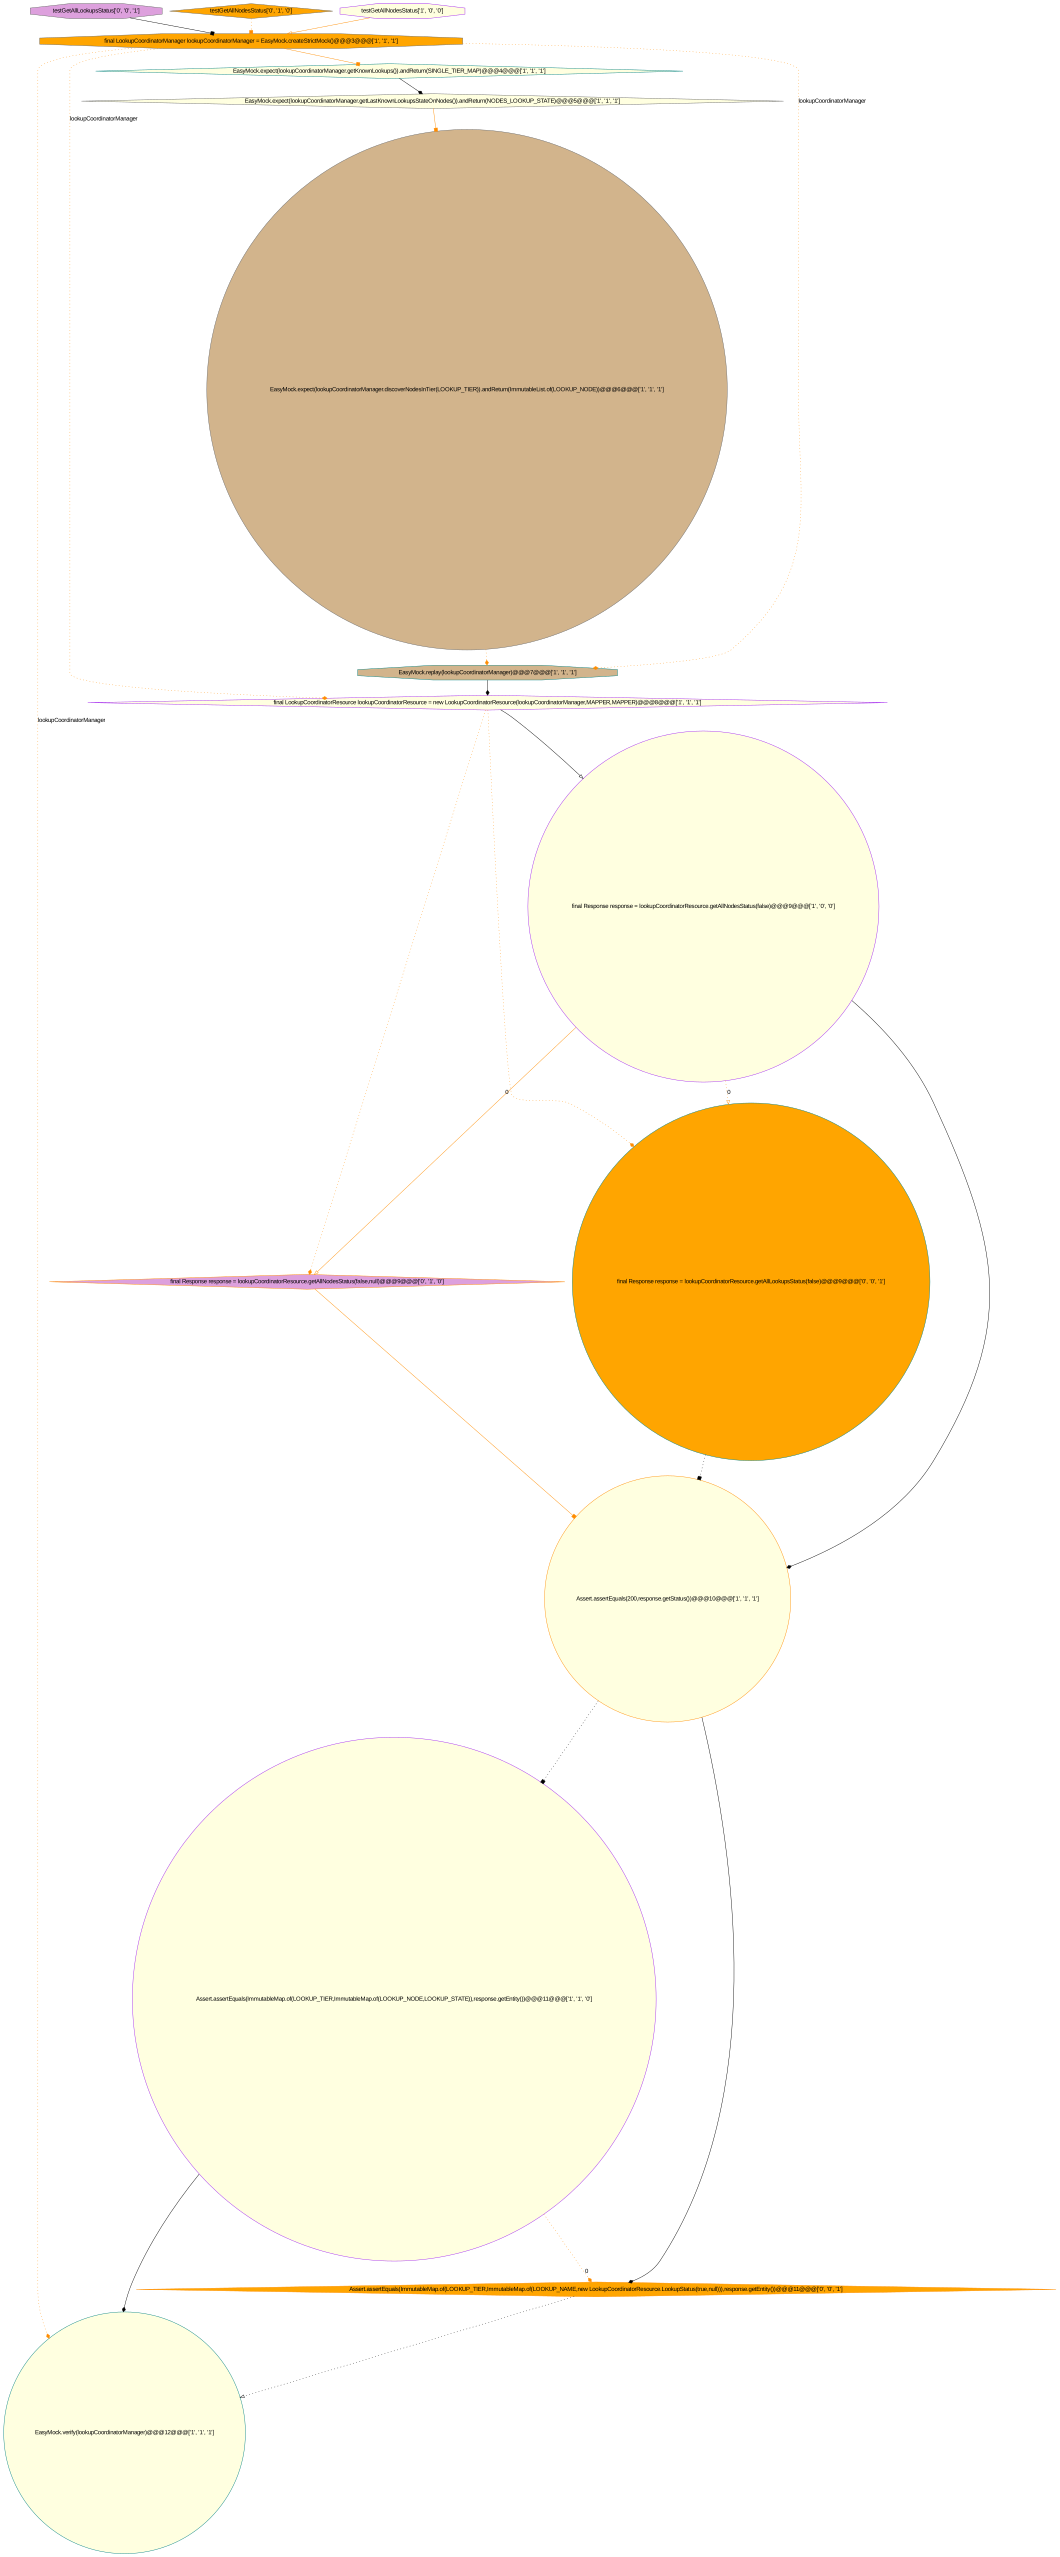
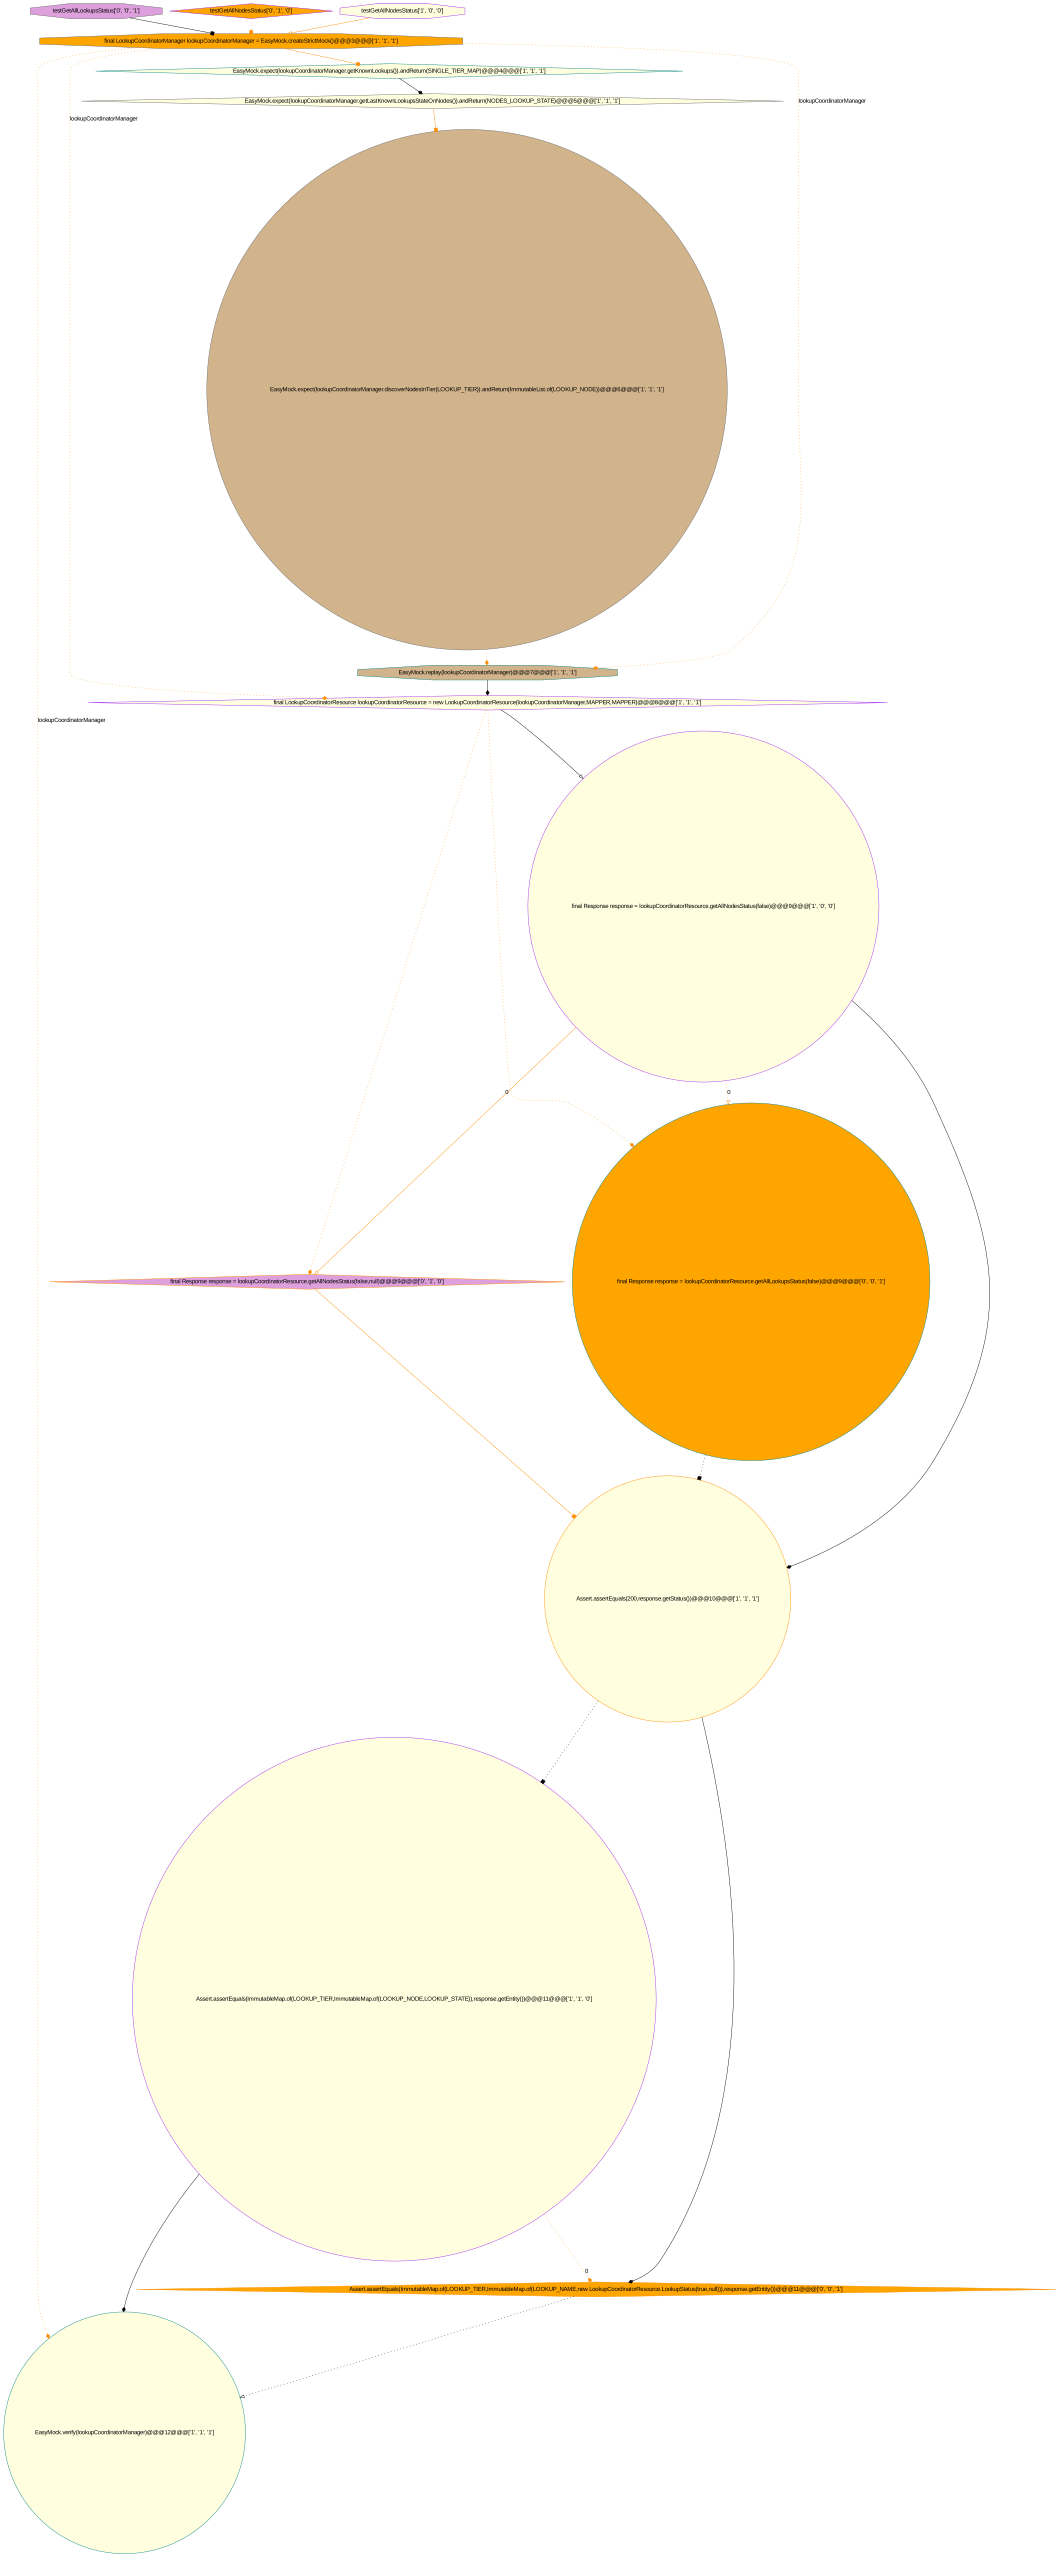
  digraph {
    fontname="Liberation Sans"
    node [fillcolor=lightyellow shape=diamond style=filled color=gray40 fontname="Liberation Sans"]
    edge [style=dotted color=darkorange arrowhead=diamond fontname="Liberation Sans"]
    n1 [label="final LookupCoordinatorResource lookupCoordinatorResource = new LookupCoordinatorResource(lookupCoordinatorManager,MAPPER,MAPPER)@@@8@@@['1', '1', '1']" color=purple]
    n2 [fillcolor=plum label="final Response response = lookupCoordinatorResource.getAllNodesStatus(false,null)@@@9@@@['0', '1', '0']" color=darkorange]
    n3 [fillcolor=orange label="final Response response = lookupCoordinatorResource.getAllLookupsStatus(false)@@@9@@@['0', '0', '1']" shape=circle color=teal]
    n4 [label="final Response response = lookupCoordinatorResource.getAllNodesStatus(false)@@@9@@@['1', '0', '0']" shape=circle color=purple]
    n5 [label="EasyMock.expect(lookupCoordinatorManager.getKnownLookups()).andReturn(SINGLE_TIER_MAP)@@@4@@@['1', '1', '1']" color=teal]
    n6 [label="EasyMock.expect(lookupCoordinatorManager.getLastKnownLookupsStateOnNodes()).andReturn(NODES_LOOKUP_STATE)@@@5@@@['1', '1', '1']"]
    n7 [label="Assert.assertEquals(200,response.getStatus())@@@10@@@['1', '1', '1']" shape=circle color=darkorange]
    n8 [label="EasyMock.verify(lookupCoordinatorManager)@@@12@@@['1', '1', '1']" shape=circle color=teal]
    n9 [fillcolor=tan label="EasyMock.replay(lookupCoordinatorManager)@@@7@@@['1', '1', '1']" shape=octagon color=teal]
    n10 [fillcolor=plum label="testGetAllLookupsStatus['0', '0', '1']" shape=octagon]
    n11 [fillcolor=orange label="final LookupCoordinatorManager lookupCoordinatorManager = EasyMock.createStrictMock()@@@3@@@['1', '1', '1']" shape=octagon]
    n12 [fillcolor=tan label="EasyMock.expect(lookupCoordinatorManager.discoverNodesInTier(LOOKUP_TIER)).andReturn(ImmutableList.of(LOOKUP_NODE))@@@6@@@['1', '1', '1']" shape=circle]
    n13 [fillcolor=orange label="Assert.assertEquals(ImmutableMap.of(LOOKUP_TIER,ImmutableMap.of(LOOKUP_NAME,new LookupCoordinatorResource.LookupStatus(true,null))),response.getEntity())@@@11@@@['0', '0', '1']" color=darkorange]
    n14 [label="Assert.assertEquals(ImmutableMap.of(LOOKUP_TIER,ImmutableMap.of(LOOKUP_NODE,LOOKUP_STATE)),response.getEntity())@@@11@@@['1', '1', '0']" shape=circle color=purple]
-   n15 [fillcolor=orange label="testGetAllNodesStatus['0', '1', '0']"]
+   n15 [fillcolor=orange label="testGetAllNodesStatus['0', '1', '0']" color=purple]
    n16 [label="testGetAllNodesStatus['1', '0', '0']" shape=octagon color=purple]
    n1 -> n2
    n1 -> n3
    n1 -> n4 [style=solid color=black arrowhead=onormal]
    n2 -> n7 [style=solid arrowhead=box]
    n3 -> n7 [color=black arrowhead=box]
    n4 -> n2 [label=0 style=solid arrowhead=onormal]
    n4 -> n3 [label=0 arrowhead=onormal]
    n4 -> n7 [style=solid color=black]
    n5 -> n6 [style=solid color=black]
    n6 -> n12 [style=solid arrowhead=box]
    n7 -> n13 [style=solid color=black]
    n7 -> n14 [color=black arrowhead=box]
    n9 -> n1 [style=solid color=black]
    n10 -> n11 [style=solid color=black arrowhead=box]
    n11 -> n1 [label=lookupCoordinatorManager]
    n11 -> n5 [style=solid arrowhead=box]
    n11 -> n8 [label=lookupCoordinatorManager]
    n11 -> n9 [label=lookupCoordinatorManager]
    n12 -> n9
    n13 -> n8 [color=black arrowhead=onormal]
    n14 -> n8 [style=solid color=black]
    n14 -> n13 [label=0]
    n15 -> n11 [arrowhead=box]
    n16 -> n11 [style=solid arrowhead=onormal]
  }
